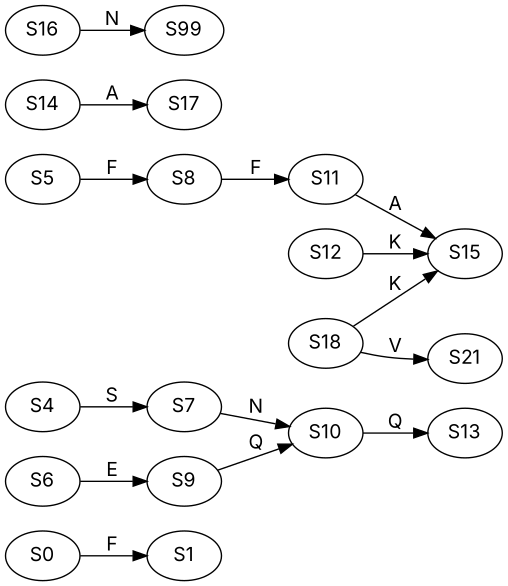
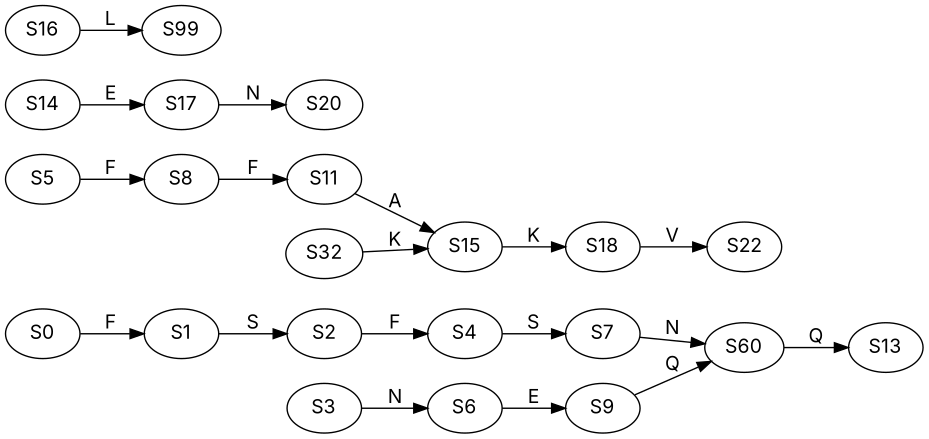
  strict digraph {
    fontname=Inter
    rankdir=LR
    node [fontname=Inter]
    edge [fontname=Inter]
    S0
    S1
+   S2
    S4
+   S3
    S6
    S7
    S5
    S8
    S9
-   S10
+   S10 [label=S60]
    S11
    S13
    S15
-   S12
+   S12 [label=S32]
    S14
    S17
    S18
    n19 [label=S99]
    S16
-   S21
+   S20
+   S21 [label=S22]
    S0 -> S1 [label=F]
+   S1 -> S2 [label=S]
+   S2 -> S4 [label=F]
    S4 -> S7 [label=S]
+   S3 -> S6 [label=N]
    S6 -> S9 [label=E]
    S7 -> S10 [label=N]
    S5 -> S8 [label=F]
    S8 -> S11 [label=F]
    S9 -> S10 [label=Q]
    S10 -> S13 [label=Q]
    S11 -> S15 [label=A]
-   S18 -> S15 [label=K]
+   S15 -> S18 [label=K]
    S12 -> S15 [label=K]
-   S14 -> S17 [label=A]
+   S14 -> S17 [label=E]
+   S17 -> S20 [label=N]
    S18 -> S21 [label=V]
-   S16 -> n19 [label=N]
+   S16 -> n19 [label=L]
  }
